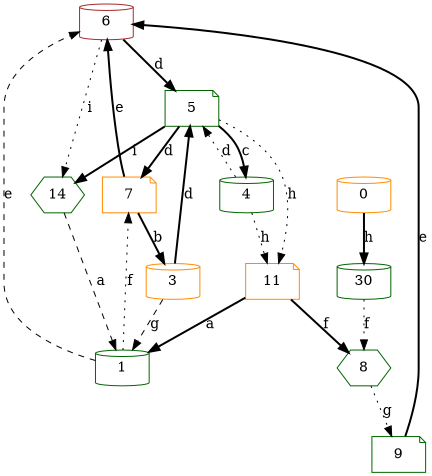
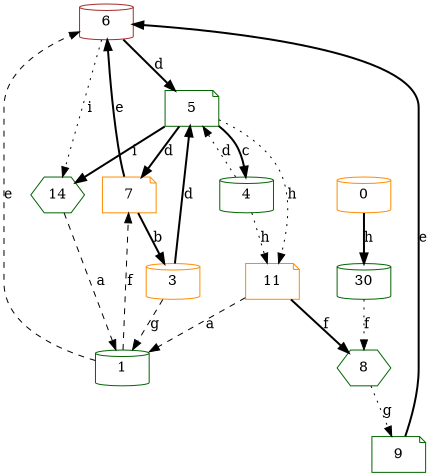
  strict digraph {
    node [color=darkgreen shape=cylinder]
    edge [style=bold]
    6 [color=brown]
    1
    7 [color=darkorange shape=note]
    5 [shape=note]
    14 [shape=hexagon]
    3 [color=darkorange]
    0 [color=darkorange]
    n8 [label=30]
    8 [shape=hexagon]
    4
    11 [color=darkorange shape=note]
    9 [shape=note]
    6 -> 5 [label=d]
    6 -> 14 [label=i style=dotted]
    1 -> 6 [label=e style=dashed]
-   1 -> 7 [label=f style=dotted]
+   1 -> 7 [label=f style=dashed]
    7 -> 6 [label=e]
    7 -> 3 [label=b]
    5 -> 7 [label=d]
    5 -> 14 [label=i]
    5 -> 4 [label=c]
    5 -> 11 [label=h style=dotted]
    14 -> 1 [label=a style=dashed]
    3 -> 1 [label=g style=dashed]
    3 -> 5 [label=d]
    0 -> n8 [label=h]
    n8 -> 8 [label=f style=dotted]
    8 -> 9 [label=g style=dotted]
    4 -> 5 [label=d style=dotted]
    4 -> 11 [label=h style=dotted]
-   11 -> 1 [label=a]
+   11 -> 1 [label=a style=dashed]
    11 -> 8 [label=f]
    9 -> 6 [label=e]
  }
